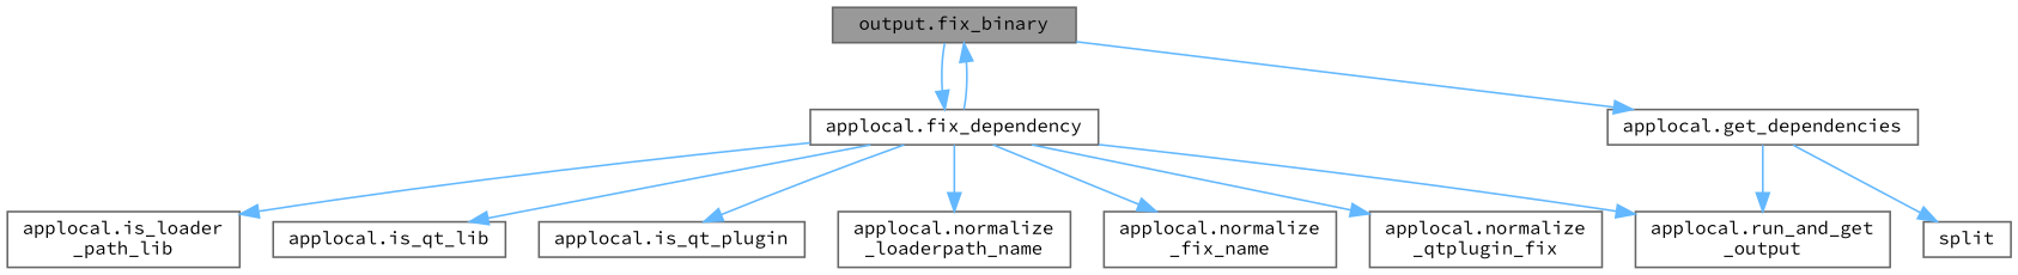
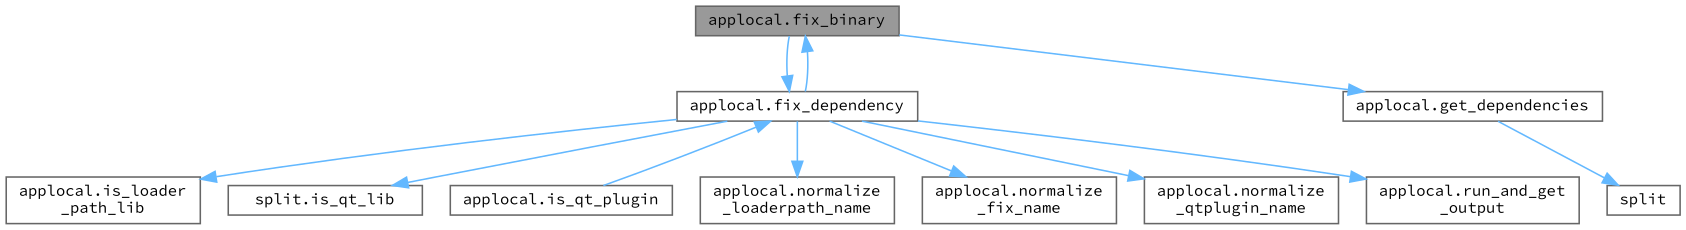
  digraph {
    fontname="Source Code Pro"
    rankdir=TB
    node [color=grey40 fillcolor=white fontname="Source Code Pro" fontsize=10 shape=box style=filled]
    edge [color=steelblue1 fontname="Source Code Pro" fontsize=10 labelfontname=Helvetica labelfontsize=10 style=solid]
-   n1 [color=gray40 fillcolor=grey60 fontcolor=black height=0.2 label="output.fix_binary" width=0.4]
+   n1 [color=gray40 fillcolor=grey60 fontcolor=black height=0.2 label="applocal.fix_binary" width=0.4]
    n2 [height=0.2 label="applocal.fix_dependency" width=0.4]
    n3 [height=0.2 label="applocal.get_dependencies" width=0.4]
    n4 [height=0.2 label="applocal.is_loader\l_path_lib" width=0.4]
-   n5 [height=0.2 label="applocal.is_qt_lib" width=0.4]
+   n5 [height=0.2 label="split.is_qt_lib" width=0.4]
    n6 [height=0.2 label="applocal.is_qt_plugin" width=0.4]
    n7 [height=0.2 label="applocal.normalize\l_loaderpath_name" width=0.4]
    n8 [height=0.2 label="applocal.normalize\l_fix_name" width=0.4]
-   n9 [height=0.2 label="applocal.normalize\l_qtplugin_fix" width=0.4]
+   n9 [height=0.2 label="applocal.normalize\l_qtplugin_name" width=0.4]
    n10 [height=0.2 label="applocal.run_and_get\l_output" width=0.4]
    n11 [height=0.2 label=split width=0.4]
    n1 -> n2
    n1 -> n3
    n2 -> n1
    n2 -> n4
    n2 -> n5
-   n2 -> n6
+   n6 -> n2
    n2 -> n7
    n2 -> n8
    n2 -> n9
    n2 -> n10
-   n3 -> n10
    n3 -> n11
  }
